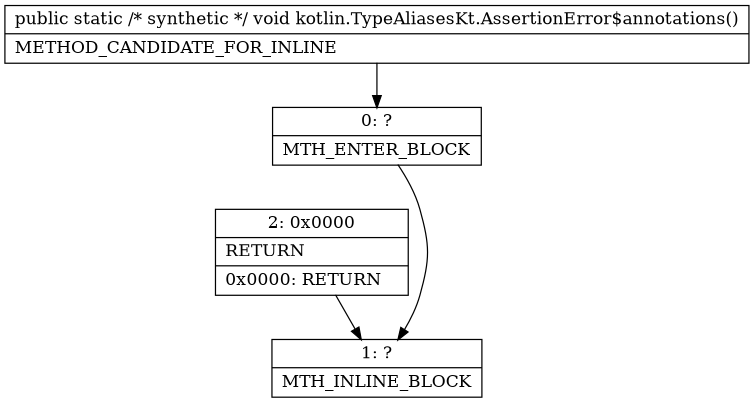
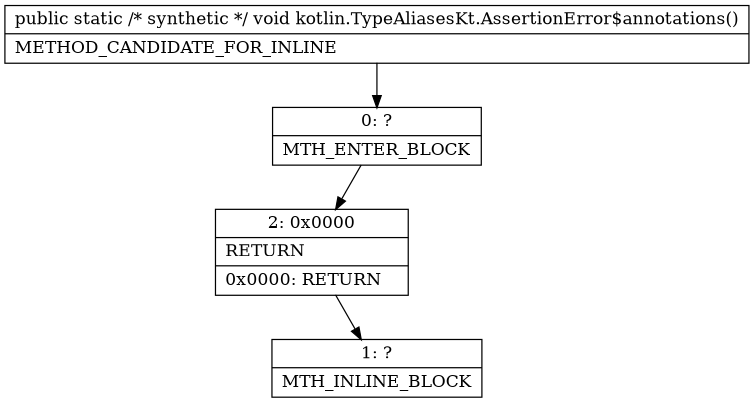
  digraph {
    node [shape=record]
    n1 [label="{0\:\ ?|MTH_ENTER_BLOCK\l}"]
    n2 [label="{2\:\ 0x0000|RETURN\l|0x0000: RETURN   \l}"]
    n3 [label="{1\:\ ?|MTH_INLINE_BLOCK\l}"]
    n4 [label="{public static \/* synthetic *\/ void kotlin.TypeAliasesKt.AssertionError$annotations()  | METHOD_CANDIDATE_FOR_INLINE\l}"]
-   n1 -> n3
+   n1 -> n2
    n2 -> n3
    n4 -> n1
  }
